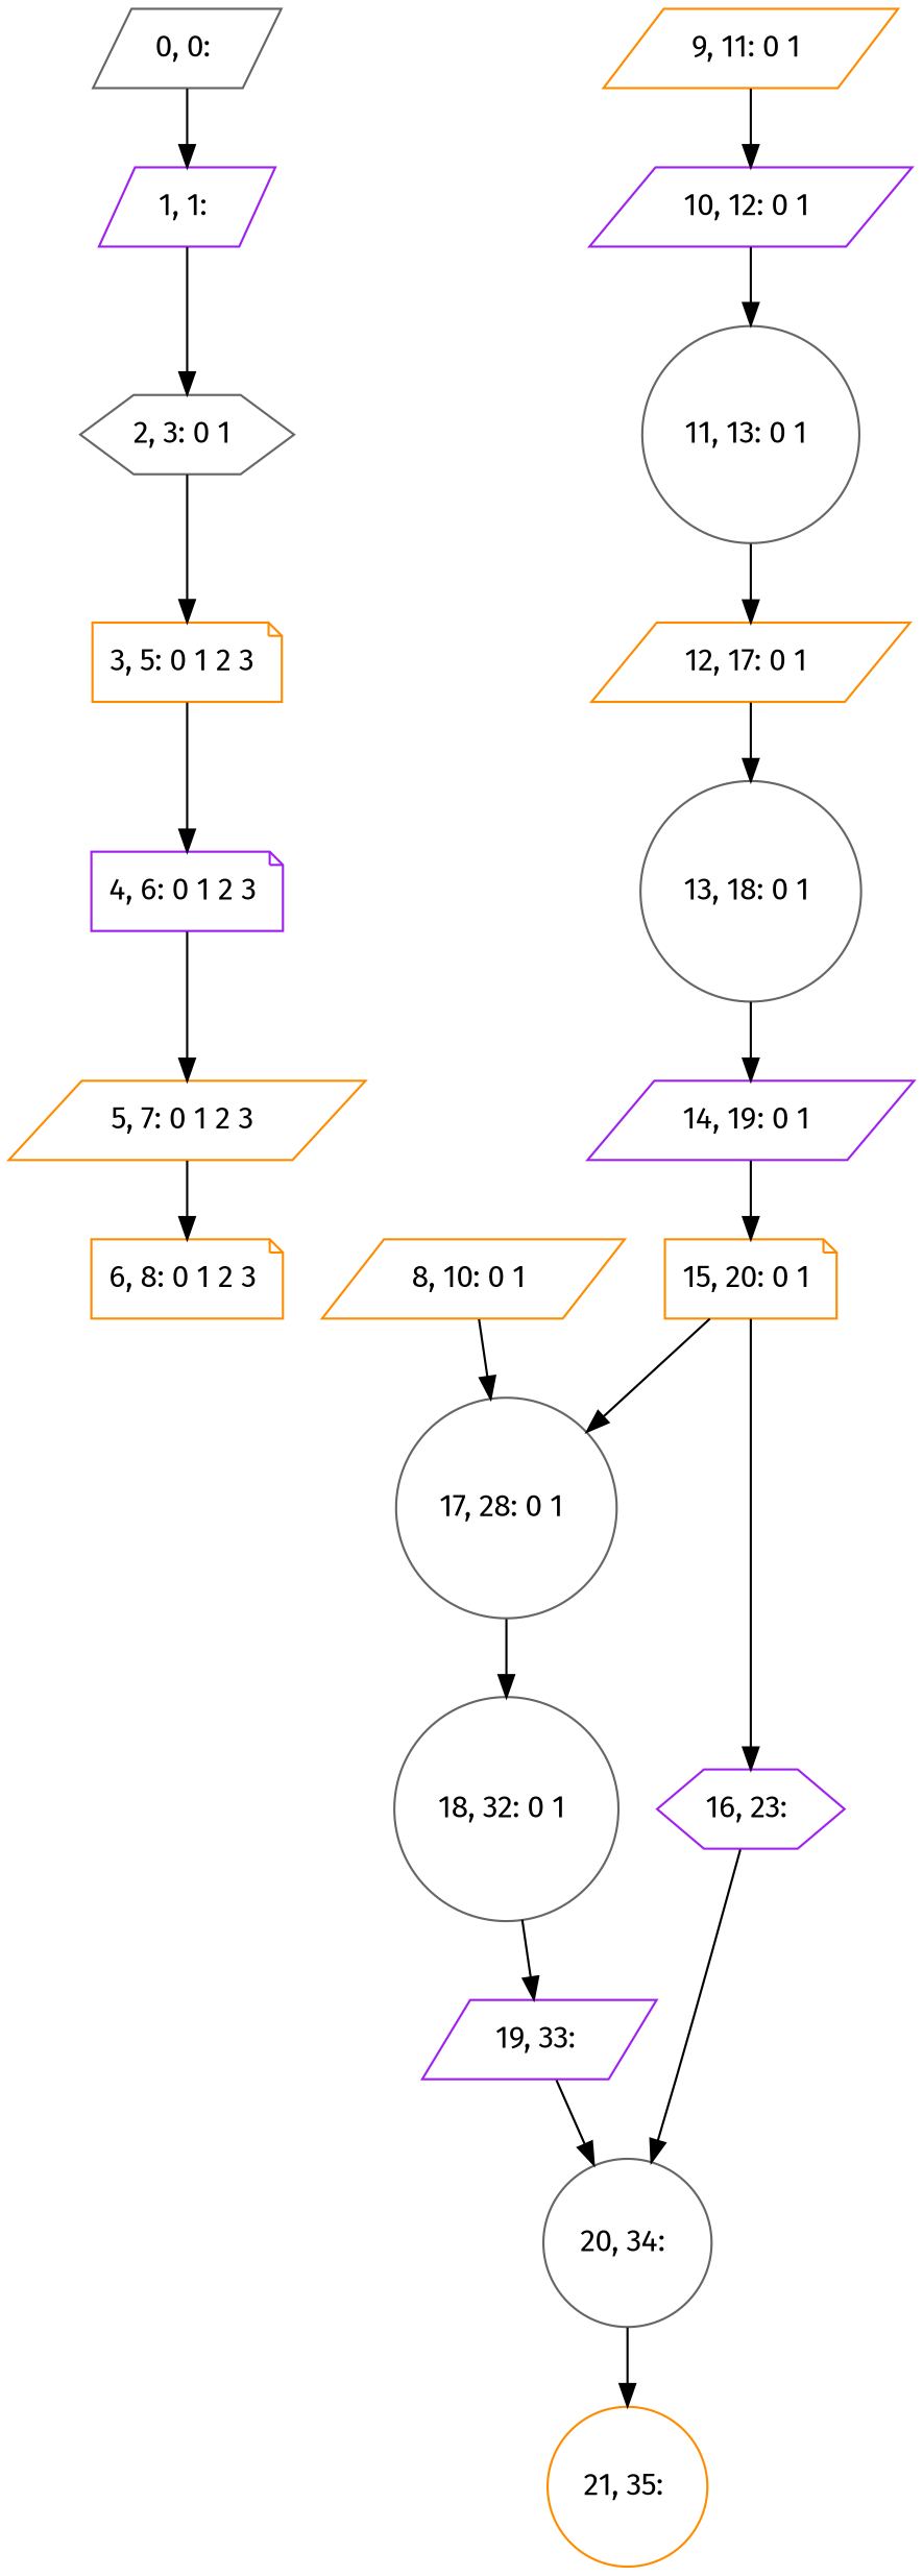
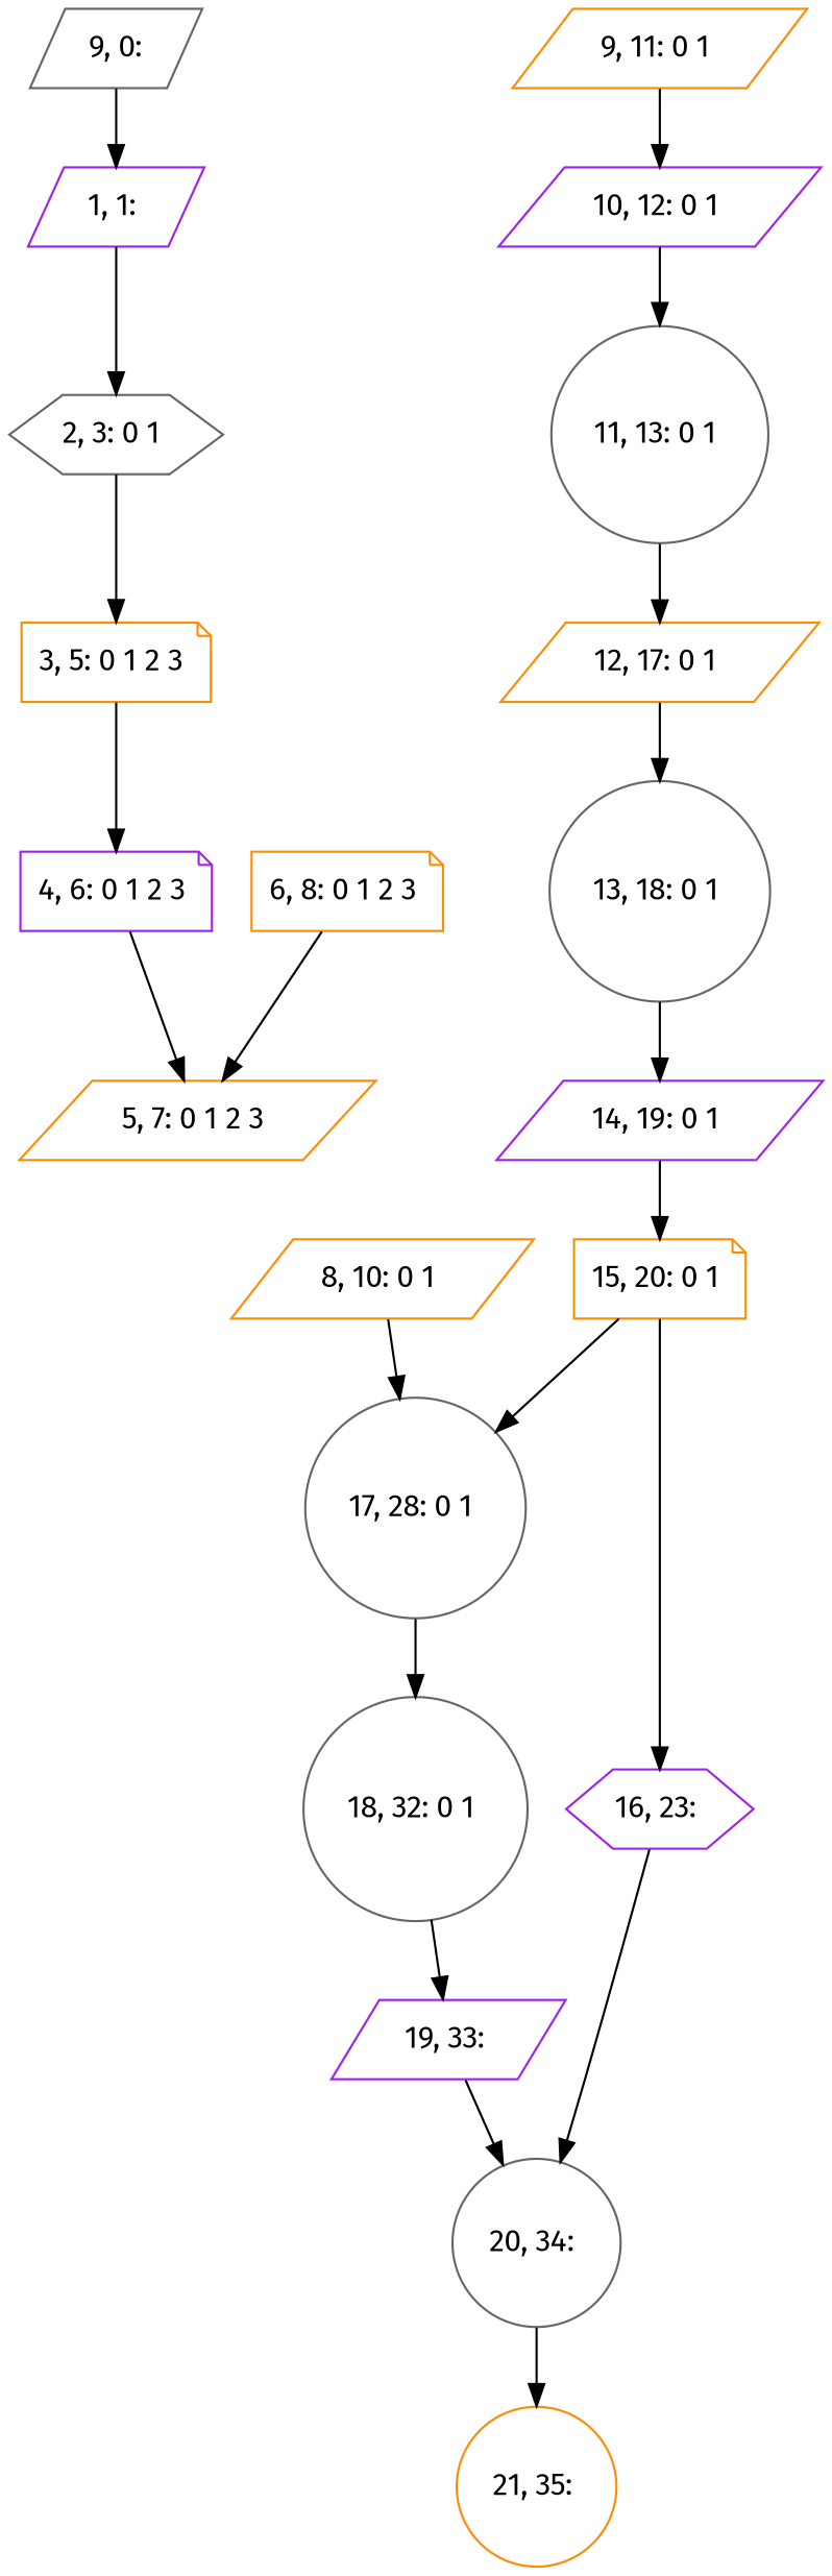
  digraph {
    fontname="Fira Sans"
    node [color=darkorange fontname="Fira Sans" shape=parallelogram]
    edge [fontname="Fira Sans"]
-   n1 [color=gray40 label="0, 0: "]
+   n1 [color=gray40 label="9, 0:"]
    n2 [color=purple label="1, 1: "]
    n3 [color=gray40 label="2, 3: 0 1 " shape=hexagon]
    n4 [label="3, 5: 0 1 2 3 " shape=note]
    n5 [color=purple label="4, 6: 0 1 2 3 " shape=note]
    n6 [label="5, 7: 0 1 2 3 "]
    n7 [label="6, 8: 0 1 2 3 " shape=note]
    n8 [label="9, 11: 0 1 "]
    n9 [color=purple label="10, 12: 0 1 "]
    n10 [label="8, 10: 0 1 "]
    n11 [color=gray40 label="17, 28: 0 1 " shape=circle]
    n12 [color=gray40 label="13, 18: 0 1 " shape=circle]
    n13 [color=purple label="14, 19: 0 1 "]
    n14 [color=gray40 label="18, 32: 0 1 " shape=circle]
    n15 [color=gray40 label="11, 13: 0 1 " shape=circle]
    n16 [label="12, 17: 0 1 "]
    n17 [label="15, 20: 0 1 " shape=note]
    n18 [color=purple label="16, 23: " shape=hexagon]
    n19 [color=gray40 label="20, 34: " shape=circle]
    n20 [label="21, 35: " shape=circle]
    n21 [color=purple label="19, 33: "]
    n1 -> n2
    n2 -> n3
    n3 -> n4
    n4 -> n5
    n5 -> n6
-   n6 -> n7
+   n7 -> n6
    n8 -> n9
    n9 -> n15
    n10 -> n11
    n11 -> n14
    n12 -> n13
    n13 -> n17
    n14 -> n21
    n15 -> n16
    n16 -> n12
    n17 -> n11
    n17 -> n18
    n18 -> n19
    n19 -> n20
    n21 -> n19
  }
